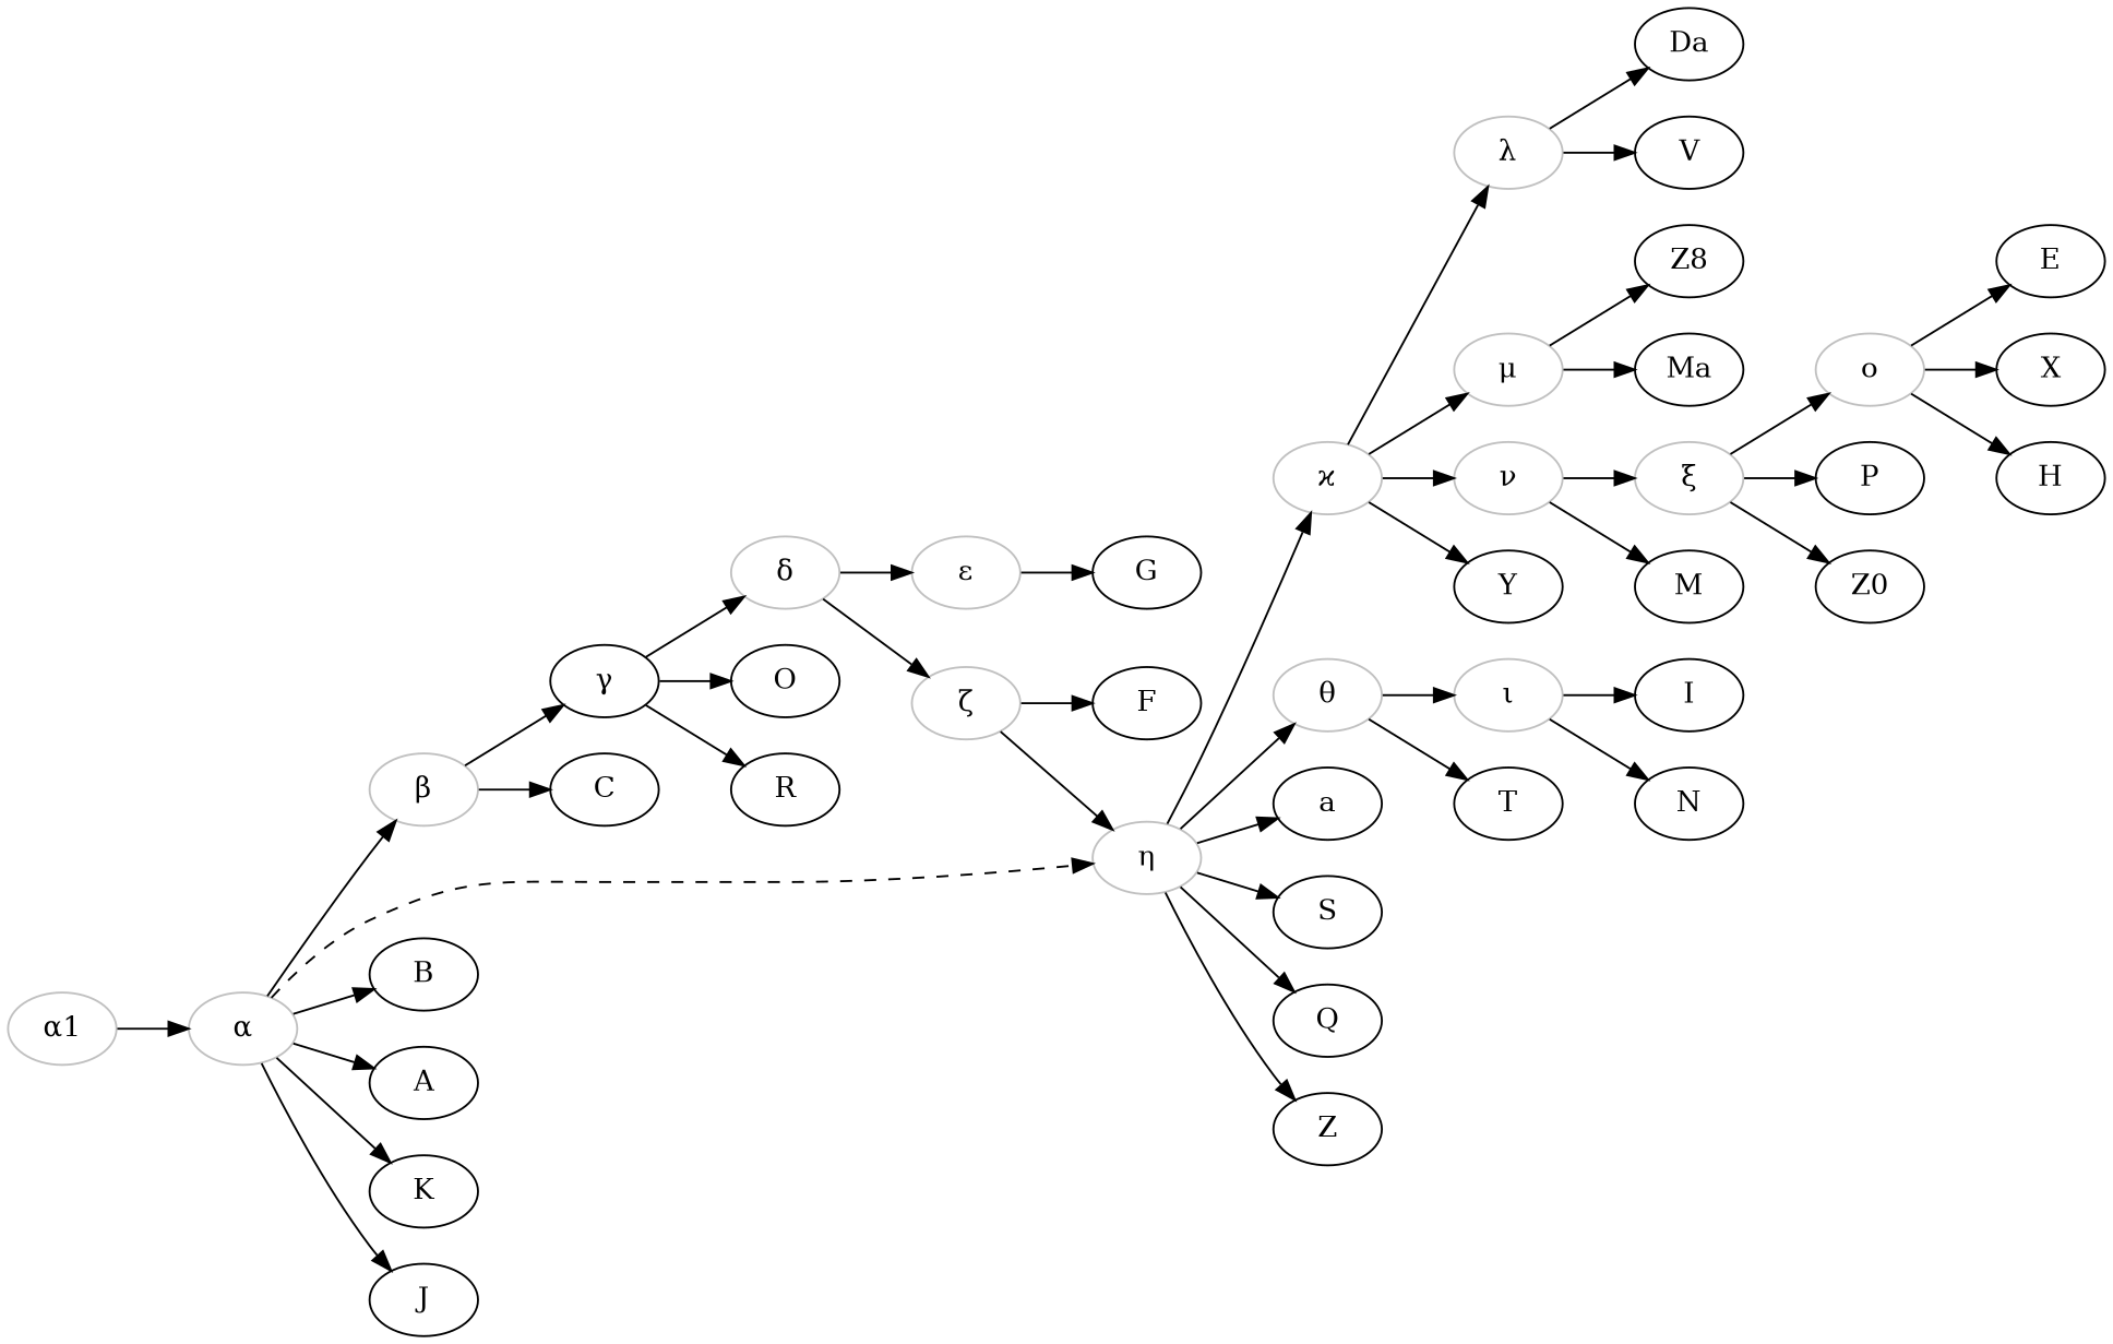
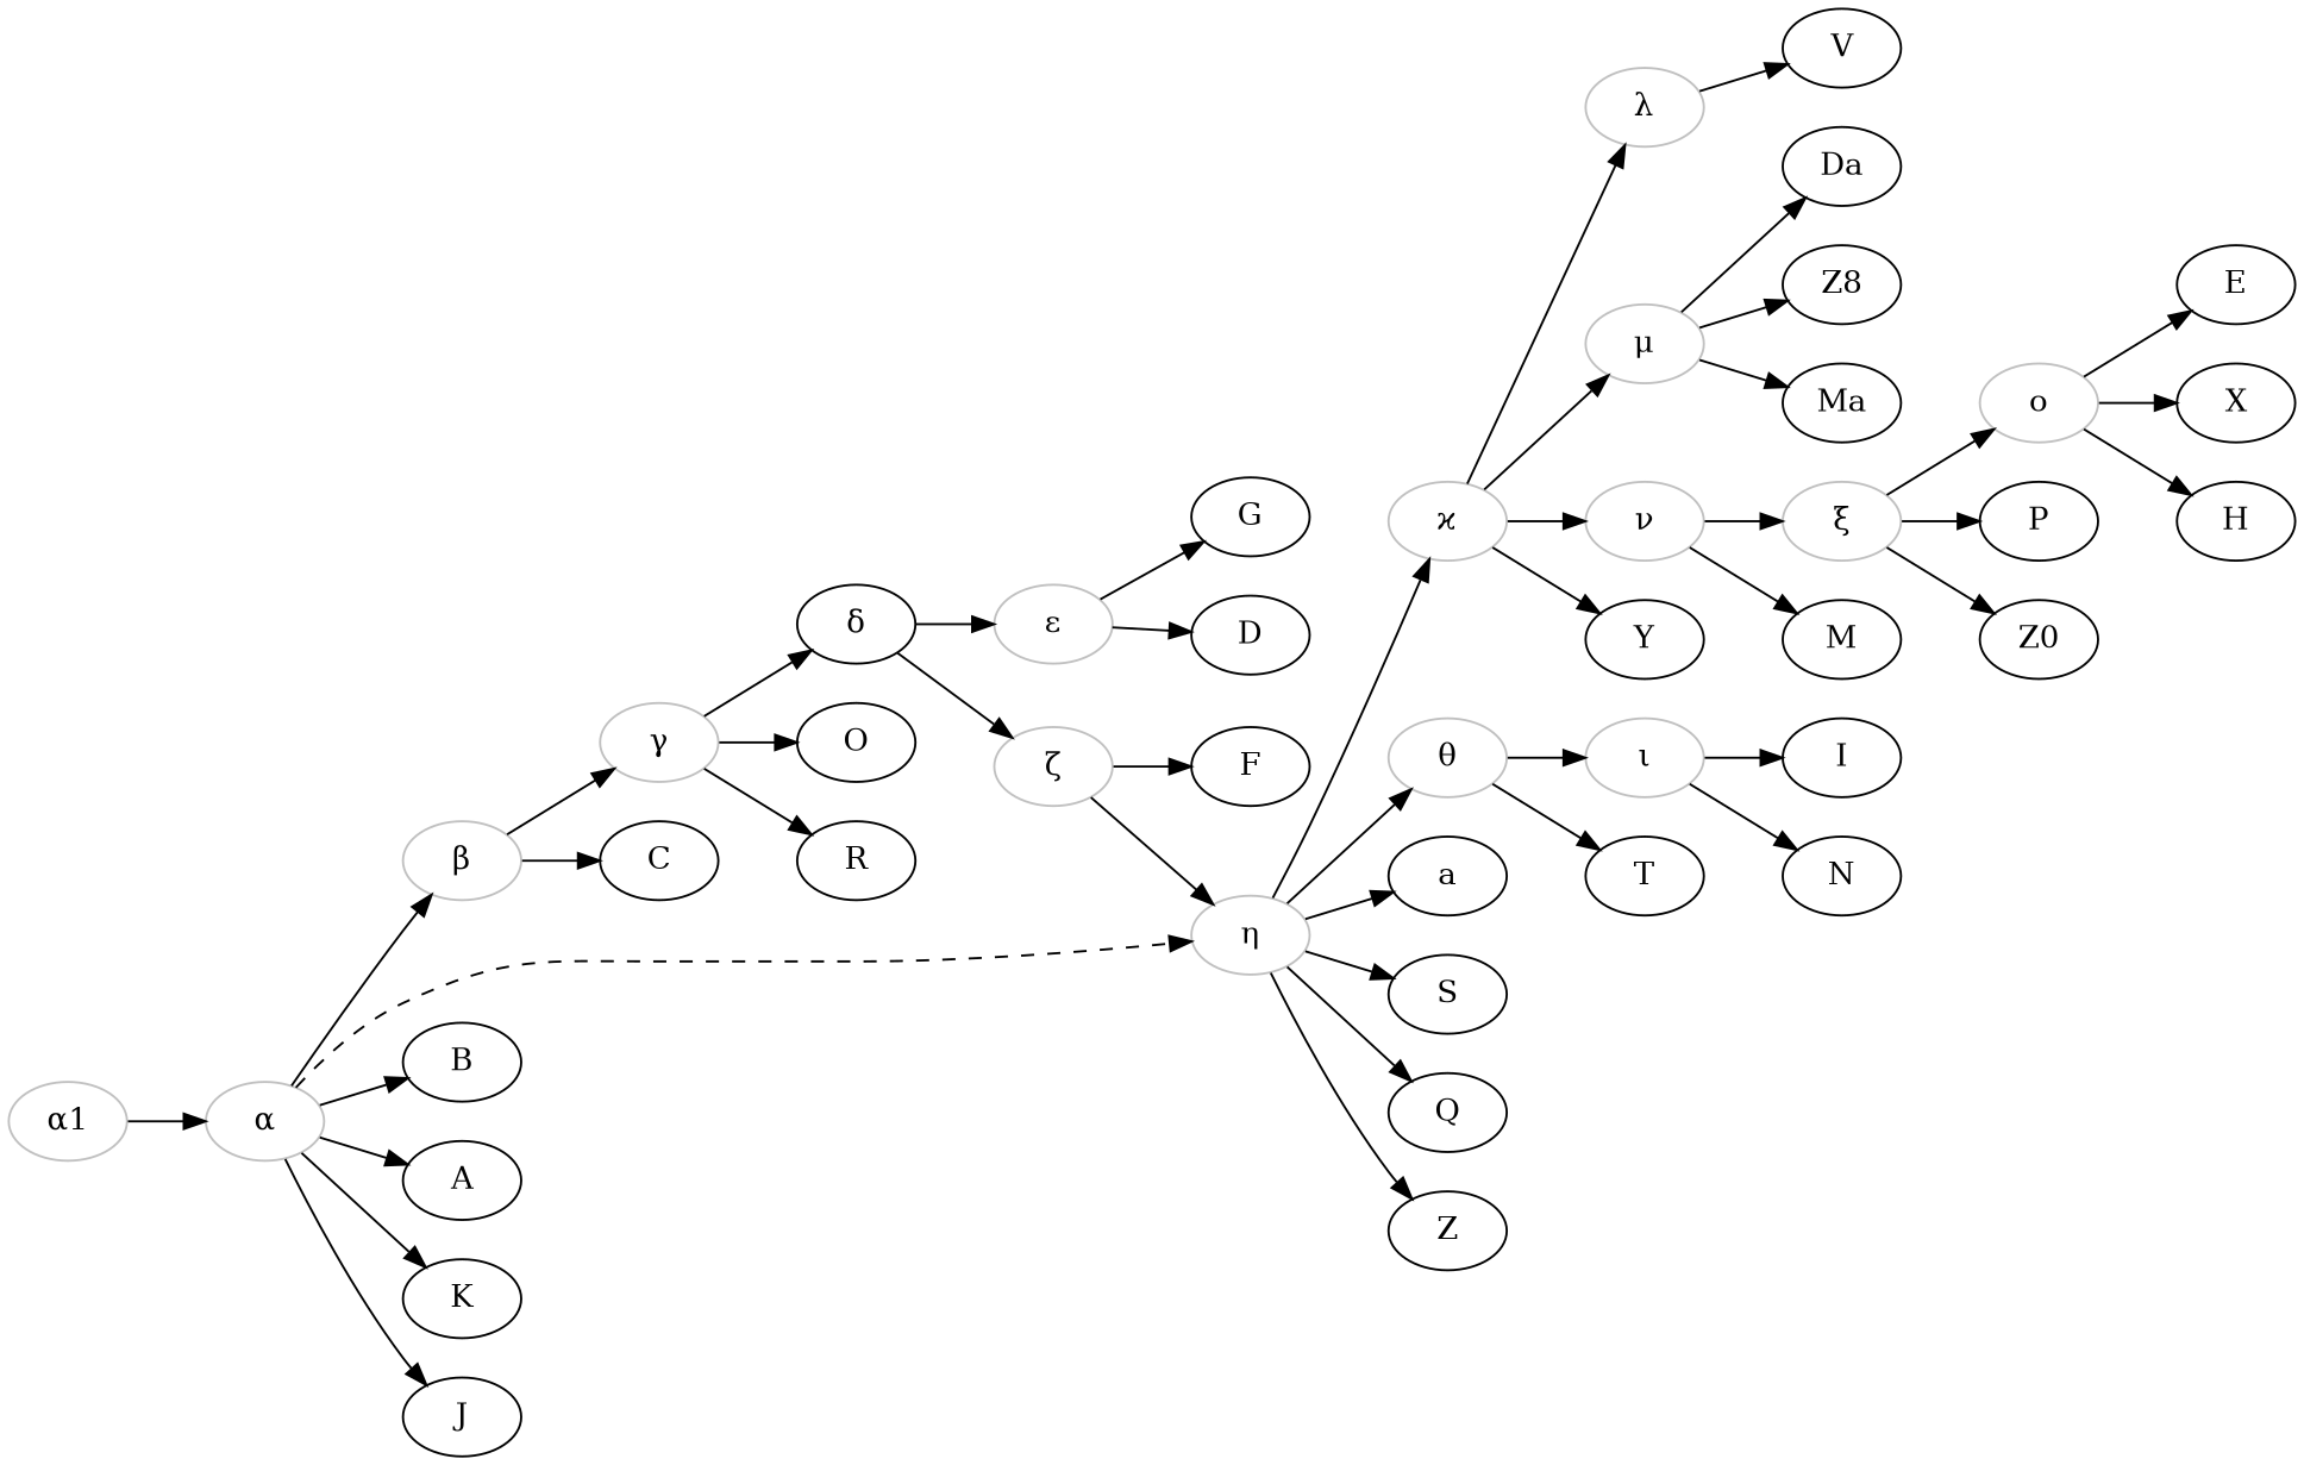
  digraph {
    rankdir=LR
    n1 [color=grey label="α1"]
    n2 [color=grey label="α"]
    n3 [color=grey label="β"]
    n4 [color=grey label="η"]
    B
    A
    K
    J
-   n9 [color=black label="γ"]
+   n9 [color=grey label="γ"]
    C
    n11 [color=grey label="ϰ"]
    n12 [color=grey label="θ"]
    a
    S
    Q
    Z
-   n17 [color=grey label="δ"]
+   n17 [color=black label="δ"]
    O
    R
    n20 [color=grey label="λ"]
    n21 [color=grey label="μ"]
    n22 [color=grey label="ν"]
    Y
    Da
    V
    n26 [label=Z8]
    Ma
    n28 [color=grey label="ξ"]
    M
    n30 [color=grey label="ε"]
    n31 [color=grey label="ζ"]
    G
+   D
    F
    n35 [color=grey label="ι"]
    T
    n37 [color=grey label="ο"]
    P
    n39 [label=Z0]
    E
    X
    H
    I
    N
    n1 -> n2
    n2 -> n3
    n2 -> n4 [style=dashed]
    n2 -> B
    n2 -> A
    n2 -> K
    n2 -> J
    n3 -> n9
    n3 -> C
    n4 -> n11
    n4 -> n12
    n4 -> a
    n4 -> S
    n4 -> Q
    n4 -> Z
    n9 -> n17
    n9 -> O
    n9 -> R
    n11 -> n20
    n11 -> n21
    n11 -> n22
    n11 -> Y
    n12 -> n35
    n12 -> T
    n17 -> n30
    n17 -> n31
-   n20 -> Da
+   n21 -> Da
    n20 -> V
    n21 -> n26
    n21 -> Ma
    n22 -> n28
    n22 -> M
    n28 -> n37
    n28 -> P
    n28 -> n39
    n30 -> G
+   n30 -> D
    n31 -> n4
    n31 -> F
    n35 -> I
    n35 -> N
    n37 -> E
    n37 -> X
    n37 -> H
  }
